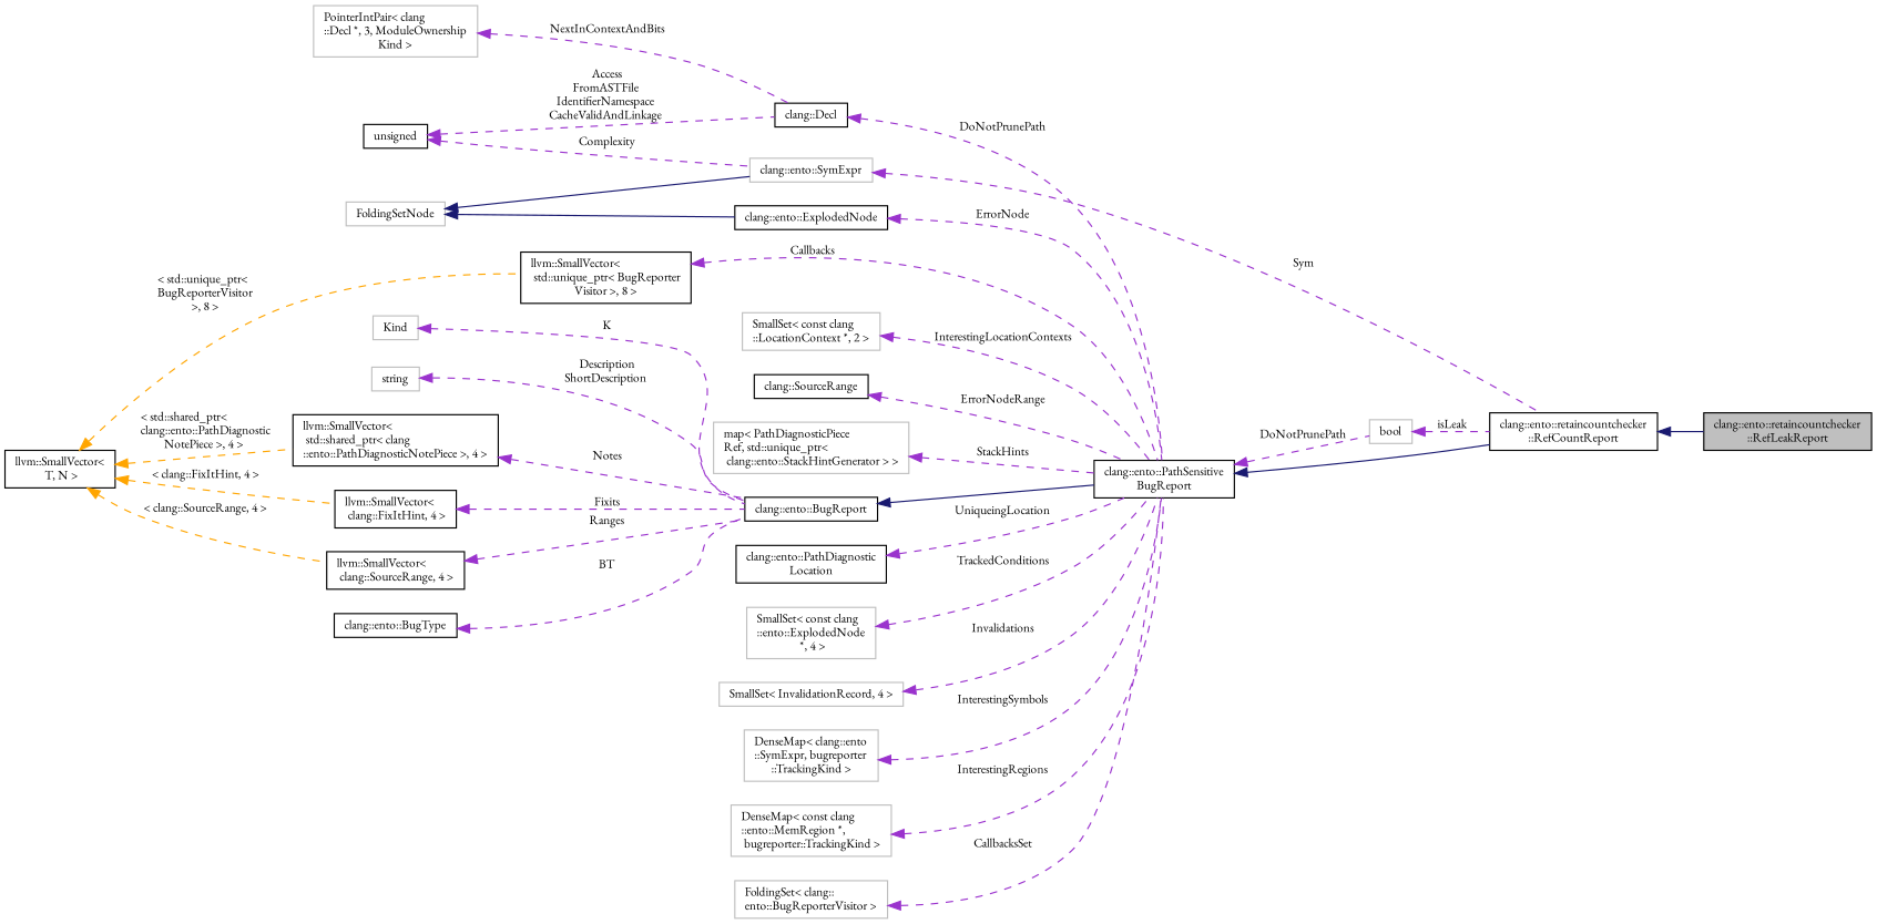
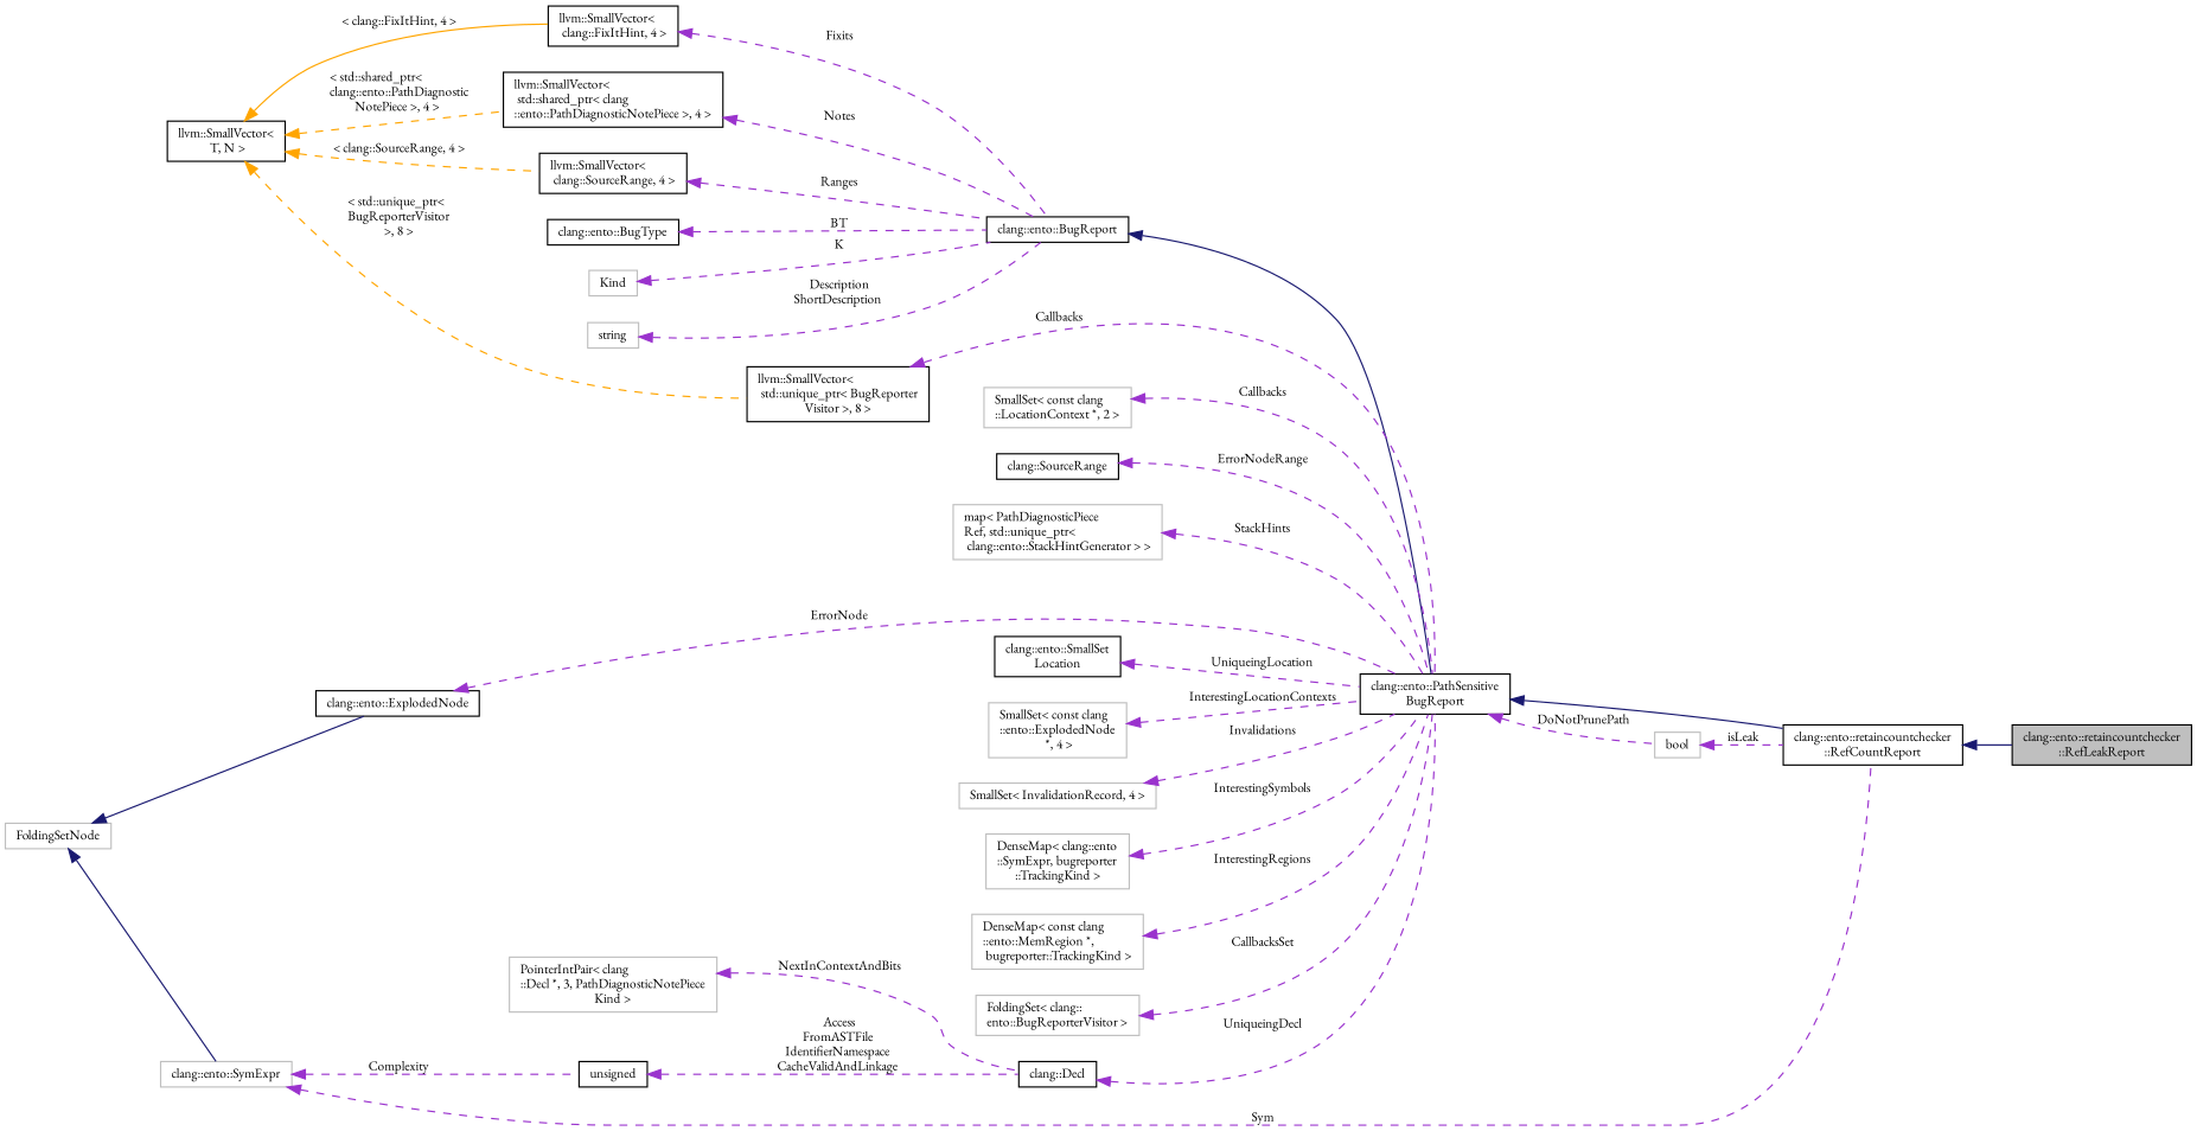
  digraph {
    fontname="EB Garamond"
    rankdir=LR
    node [color=black fontname="EB Garamond" fontsize=10 shape=record]
    edge [color=darkorchid3 dir=back fontname="EB Garamond" fontsize=10 labelfontname=Helvetica labelfontsize=10 style=dashed]
    n1 [fillcolor=grey75 fontcolor=black height=0.2 label="clang::ento::retaincountchecker\l::RefLeakReport" style=filled width=0.4]
    n2 [height=0.2 label="clang::ento::retaincountchecker\l::RefCountReport" width=0.4]
    n3 [height=0.2 label="clang::ento::PathSensitive\lBugReport" width=0.4]
    n4 [color=grey75 height=0.2 label=bool width=0.4]
    n5 [height=0.2 label="clang::ento::BugReport" width=0.4]
    n6 [height=0.2 label="llvm::SmallVector\<\l clang::FixItHint, 4 \>" width=0.4]
    n7 [height=0.2 label="llvm::SmallVector\<\l T, N \>" width=0.4]
    n8 [height=0.2 label="llvm::SmallVector\<\l std::shared_ptr\< clang\l::ento::PathDiagnosticNotePiece \>, 4 \>" width=0.4]
    n9 [height=0.2 label="llvm::SmallVector\<\l clang::SourceRange, 4 \>" width=0.4]
    n10 [height=0.2 label="llvm::SmallVector\<\l std::unique_ptr\< BugReporter\lVisitor \>, 8 \>" width=0.4]
    n11 [height=0.2 label="clang::ento::BugType" width=0.4]
    n12 [color=grey75 height=0.2 label=Kind width=0.4]
    n13 [color=grey75 height=0.2 label=string width=0.4]
    n14 [color=grey75 height=0.2 label="SmallSet\< const clang\l::LocationContext *, 2 \>" width=0.4]
    n15 [height=0.2 label="clang::SourceRange" width=0.4]
    n16 [color=grey75 height=0.2 label="map\< PathDiagnosticPiece\lRef, std::unique_ptr\<\l clang::ento::StackHintGenerator \> \>" width=0.4]
    n17 [height=0.2 label="clang::ento::ExplodedNode" width=0.4]
    n18 [color=grey75 height=0.2 label=FoldingSetNode width=0.4]
    n19 [color=grey75 height=0.2 label="clang::ento::SymExpr" width=0.4]
-   n20 [height=0.2 label="clang::ento::PathDiagnostic\lLocation" width=0.4]
+   n20 [height=0.2 label="clang::ento::SmallSet\lLocation" width=0.4]
    n21 [color=grey75 height=0.2 label="SmallSet\< const clang\l::ento::ExplodedNode\l *, 4 \>" width=0.4]
    n22 [color=grey75 height=0.2 label="SmallSet\< InvalidationRecord, 4 \>" width=0.4]
    n23 [color=grey75 height=0.2 label="DenseMap\< clang::ento\l::SymExpr, bugreporter\l::TrackingKind \>" width=0.4]
    n24 [color=grey75 height=0.2 label="DenseMap\< const clang\l::ento::MemRegion *,\l bugreporter::TrackingKind \>" width=0.4]
    n25 [color=grey75 height=0.2 label="FoldingSet\< clang::\lento::BugReporterVisitor \>" width=0.4]
    n26 [height=0.2 label="clang::Decl" width=0.4]
-   n27 [color=grey75 height=0.2 label="PointerIntPair\< clang\l::Decl *, 3, ModuleOwnership\lKind \>" width=0.4]
+   n27 [color=grey75 height=0.2 label="PointerIntPair\< clang\l::Decl *, 3, PathDiagnosticNotePiece\lKind \>" width=0.4]
    n28 [height=0.2 label=unsigned width=0.4]
    n2 -> n1 [color=midnightblue style=solid]
    n3 -> n2 [color=midnightblue style=solid]
    n3 -> n4 [label=" DoNotPrunePath"]
    n4 -> n2 [label=" isLeak"]
    n5 -> n3 [color=midnightblue style=solid]
    n6 -> n5 [label=" Fixits"]
-   n7 -> n6 [color=orange label=" \< clang::FixItHint, 4 \>"]
+   n7 -> n6 [color=orange label=" \< clang::FixItHint, 4 \>" style=solid]
    n7 -> n8 [color=orange label=" \< std::shared_ptr\<\l clang::ento::PathDiagnostic\lNotePiece \>, 4 \>"]
    n7 -> n9 [color=orange label=" \< clang::SourceRange, 4 \>"]
    n7 -> n10 [color=orange label=" \< std::unique_ptr\<\l BugReporterVisitor\l \>, 8 \>"]
    n8 -> n5 [label=" Notes"]
    n9 -> n5 [label=" Ranges"]
    n10 -> n3 [label=" Callbacks"]
    n11 -> n5 [label=" BT"]
    n12 -> n5 [label=" K"]
    n13 -> n5 [label=" Description\nShortDescription"]
-   n14 -> n3 [label=" InterestingLocationContexts"]
+   n14 -> n3 [label=" Callbacks"]
    n15 -> n3 [label=" ErrorNodeRange"]
    n16 -> n3 [label=" StackHints"]
    n17 -> n3 [label=" ErrorNode"]
    n18 -> n17 [color=midnightblue style=solid]
    n18 -> n19 [color=midnightblue style=solid]
    n19 -> n2 [label=" Sym"]
    n20 -> n3 [label=" UniqueingLocation"]
-   n21 -> n3 [label=" TrackedConditions"]
+   n21 -> n3 [label=" InterestingLocationContexts"]
    n22 -> n3 [label=" Invalidations"]
    n23 -> n3 [label=" InterestingSymbols"]
    n24 -> n3 [label=" InterestingRegions"]
    n25 -> n3 [label=" CallbacksSet"]
-   n26 -> n3 [label=" DoNotPrunePath"]
+   n26 -> n3 [label=" UniqueingDecl"]
    n27 -> n26 [label=" NextInContextAndBits"]
-   n28 -> n19 [label=" Complexity"]
+   n19 -> n28 [label=" Complexity"]
    n28 -> n26 [label=" Access\nFromASTFile\nIdentifierNamespace\nCacheValidAndLinkage"]
  }
